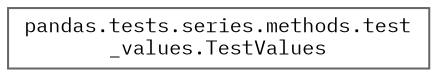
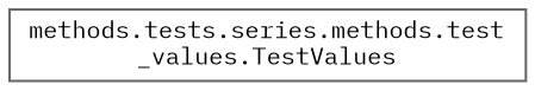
  digraph {
    rankdir=LR
    fontname="IBM Plex Mono"
-   n1 [color=grey40 fillcolor=white fontname="IBM Plex Mono" fontsize=10 height=0.2 label="pandas.tests.series.methods.test\l_values.TestValues" shape=box style=filled width=0.4]
+   n1 [color=grey40 fillcolor=white fontname="IBM Plex Mono" fontsize=10 height=0.2 label="methods.tests.series.methods.test\l_values.TestValues" shape=box style=filled width=0.4]
  }
